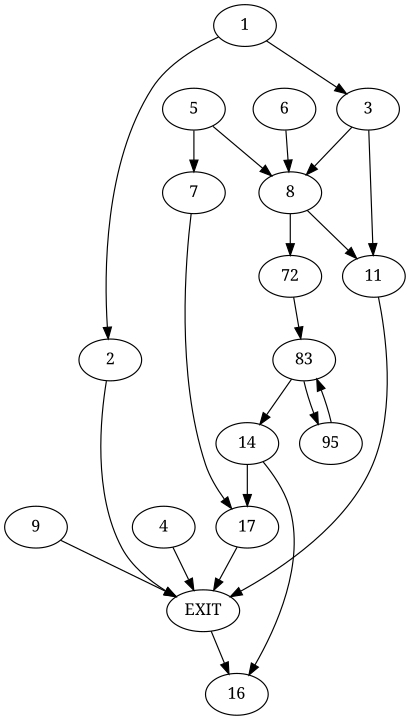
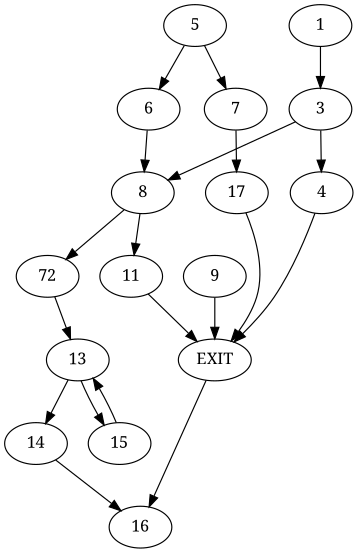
  digraph {
    fontname="Noto Serif"
    node [fontname="Noto Serif"]
    edge [fontname="Noto Serif"]
    1
-   2
    3
    n4 [label=EXIT]
    16
    4
    8
    5
    6
    7
    n11 [label=17]
    11
    n13 [label=72]
    9
-   13 [label=83]
+   13
    14
-   15 [label=95]
-   1 -> 2
+   15
    1 -> 3
-   2 -> n4
-   3 -> 11
+   3 -> 4
    3 -> 8
    n4 -> 16
    4 -> n4
    8 -> 11
    8 -> n13
-   5 -> 8
+   5 -> 6
    5 -> 7
    6 -> 8
    7 -> n11
    n11 -> n4
    11 -> n4
    n13 -> 13
    9 -> n4
    13 -> 14
    13 -> 15
    14 -> 16
-   14 -> n11
    15 -> 13
  }
